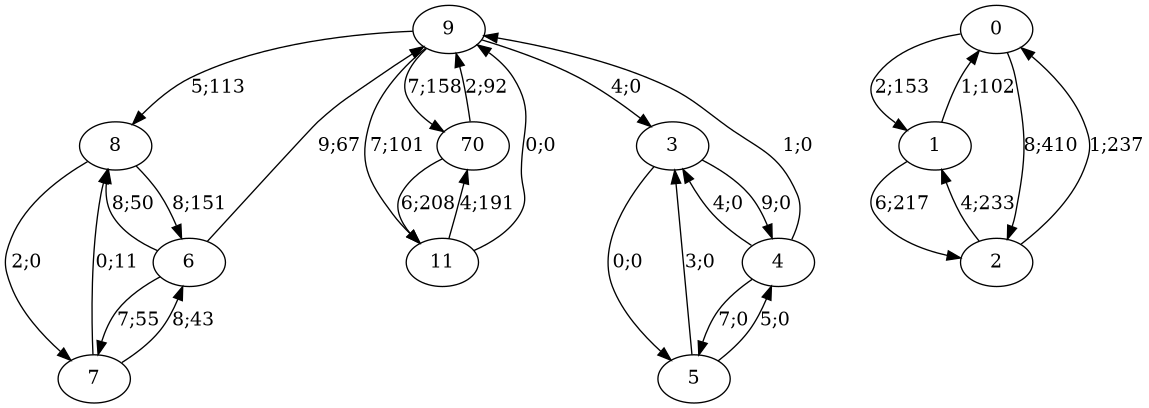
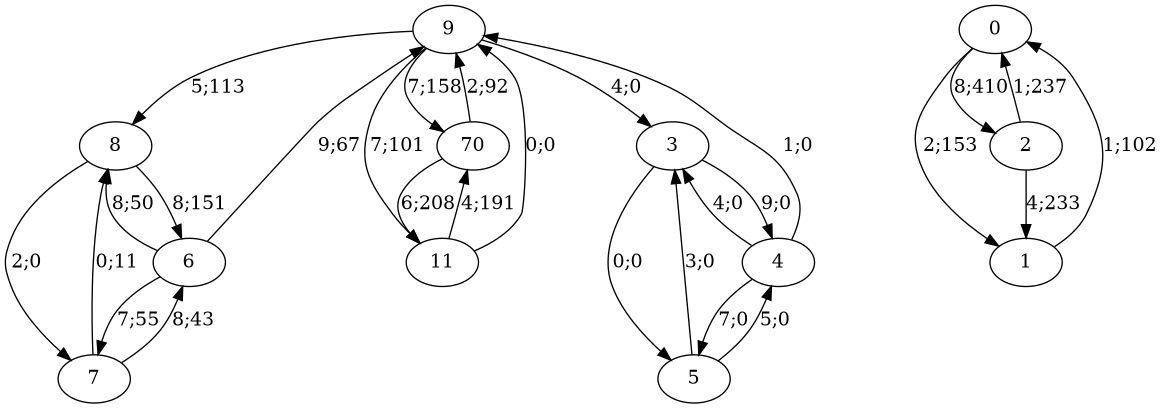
  digraph {
    edge [color=black]
    9
    8
    n3 [label=70]
    11
    3
    6
    7
    4
    5
    0
    1
    2
    9 -> 8 [label="5;113"]
    9 -> n3 [label="7;158"]
    9 -> 11 [label="7;101"]
    9 -> 3 [label="4;0"]
    8 -> 6 [label="8;151"]
    8 -> 7 [label="2;0"]
    n3 -> 9 [label="2;92"]
    n3 -> 11 [label="6;208"]
    11 -> 9 [label="0;0"]
    11 -> n3 [label="4;191"]
    3 -> 4 [label="9;0"]
    3 -> 5 [label="0;0"]
    6 -> 9 [label="9;67"]
    6 -> 8 [label="8;50"]
    6 -> 7 [label="7;55"]
    7 -> 8 [label="0;11"]
    7 -> 6 [label="8;43"]
    4 -> 9 [label="1;0"]
    4 -> 3 [label="4;0"]
    4 -> 5 [label="7;0"]
    5 -> 3 [label="3;0"]
    5 -> 4 [label="5;0"]
    0 -> 1 [label="2;153"]
    0 -> 2 [label="8;410"]
    1 -> 0 [label="1;102"]
-   1 -> 2 [label="6;217"]
    2 -> 0 [label="1;237"]
    2 -> 1 [label="4;233"]
  }
